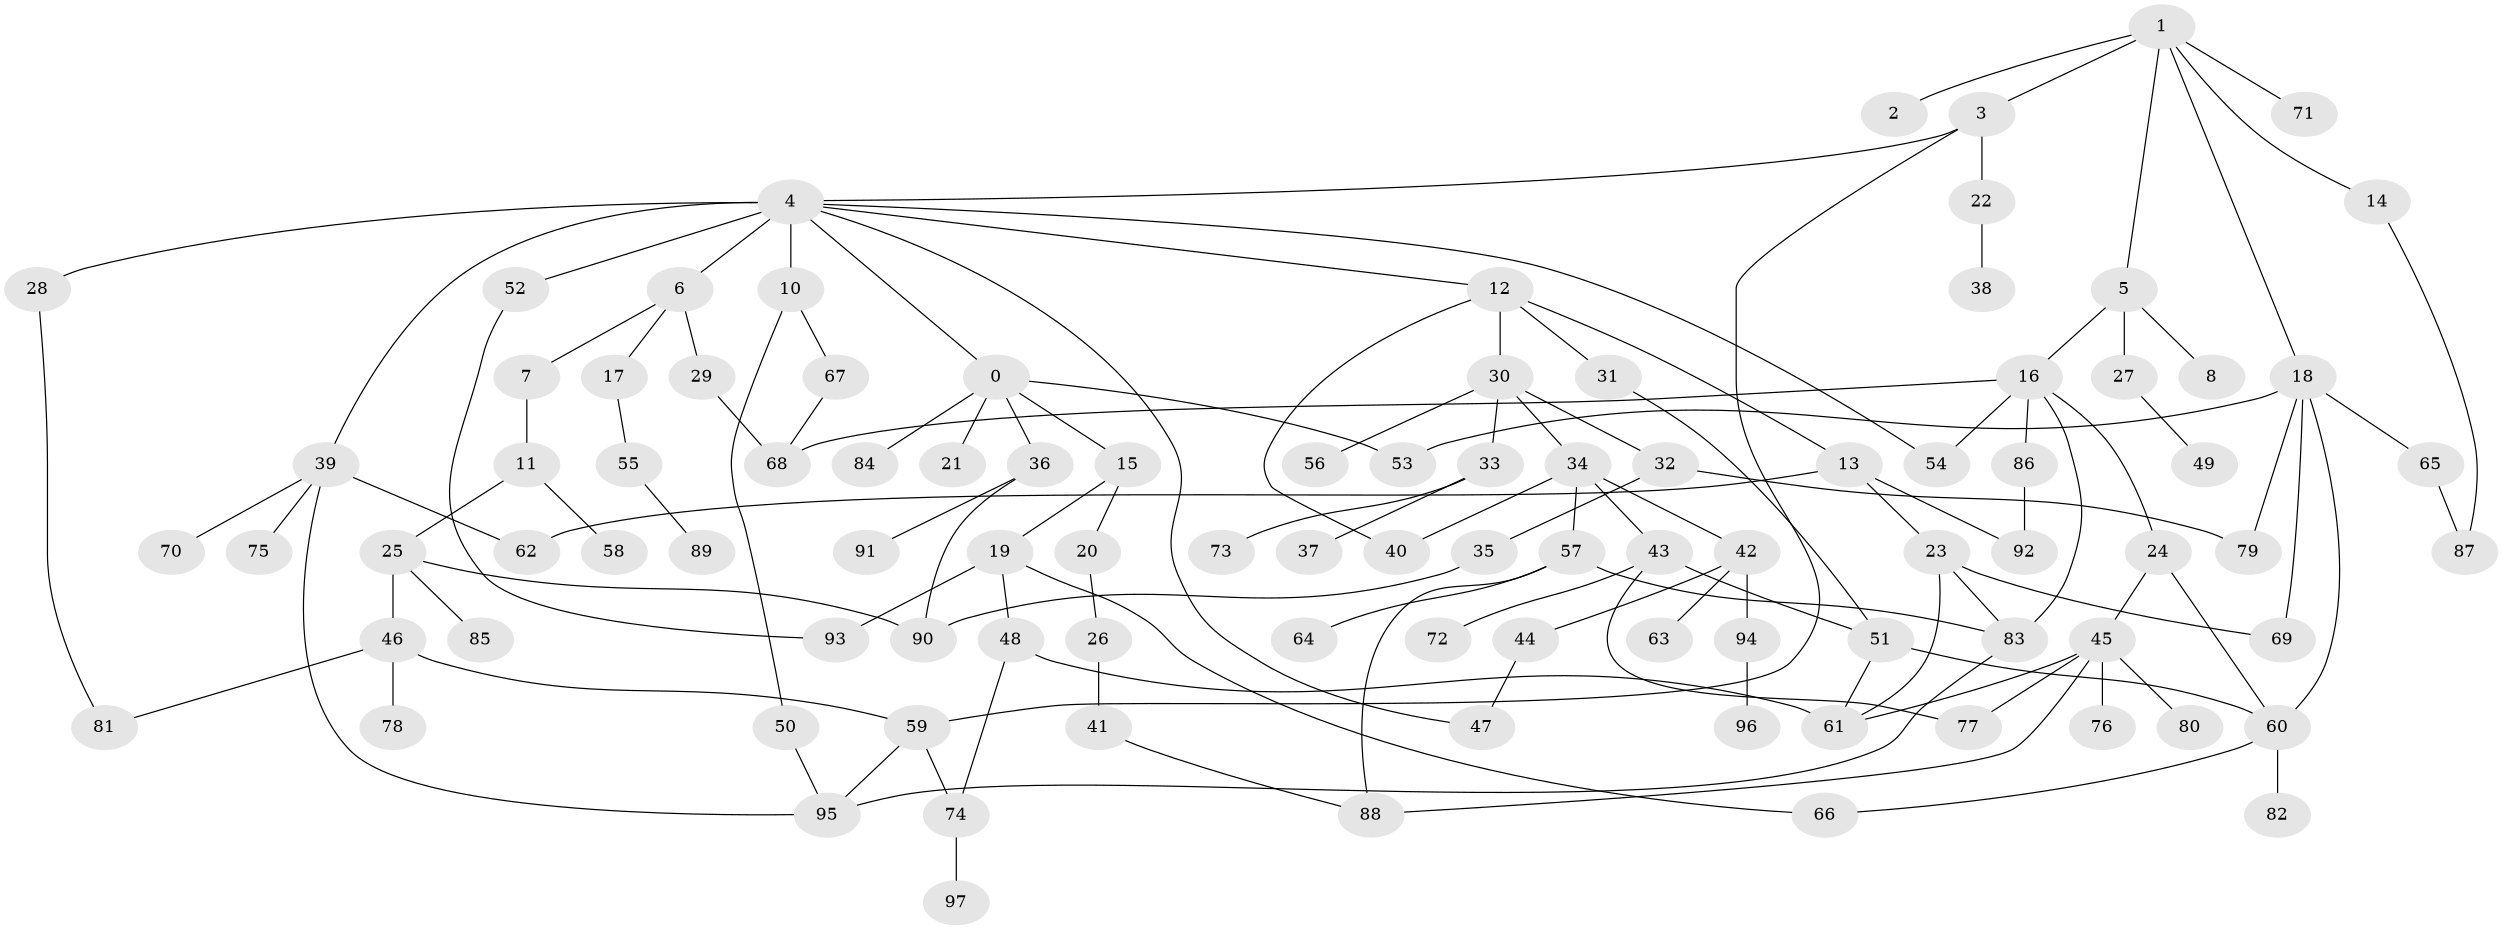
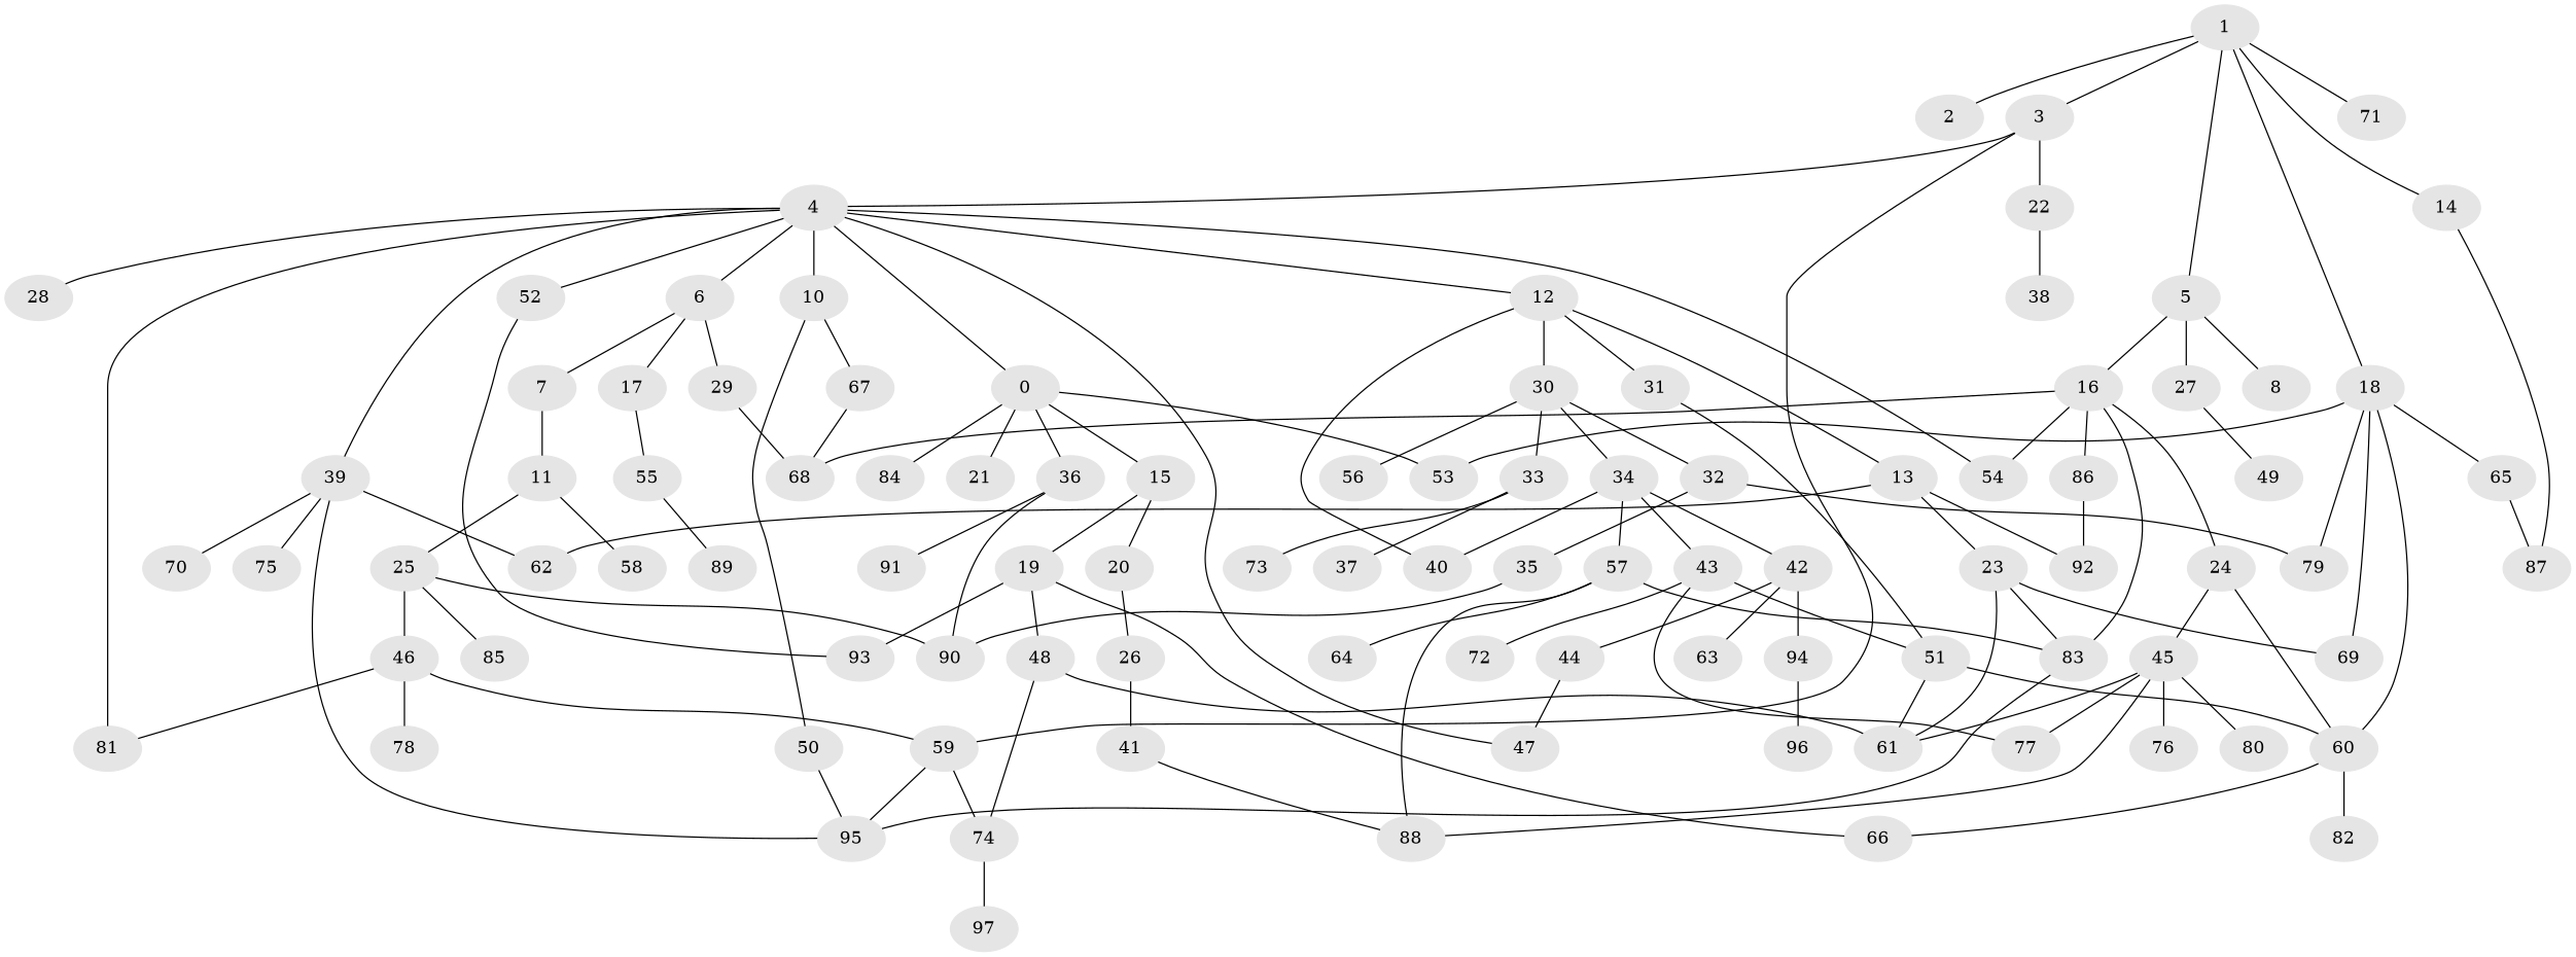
  graph {
    node [color=gray90 style=filled]
    1
    2
    3
    5
    14
    18
    71
    4
    22
    59
    8
    16
    27
    87
    53
    60
    65
    69
    79
    6
    n21 [label=0]
    10
    12
    28
    39
    47
    52
    54
    38
    95
    74
    7
    17
    29
    15
    21
    36
    84
    50
    67
    13
    30
    31
    40
    81
    62
    70
    75
    93
    24
    68
    83
    86
    49
    11
    55
    25
    58
    19
    20
    90
    91
    46
    85
    23
    92
    32
    33
    34
    56
    51
    61
    48
    66
    26
    45
    89
    82
    41
    88
    77
    76
    80
    78
    35
    37
    73
    42
    43
    57
    44
    63
    94
    72
    64
    96
    97
    1 -- 2
    1 -- 3
    1 -- 5
    1 -- 14
    1 -- 18
    1 -- 71
    3 -- 4
    3 -- 22
    3 -- 59
    5 -- 8
    5 -- 16
    5 -- 27
    14 -- 87
    18 -- 53
    18 -- 60
    18 -- 65
    18 -- 69
    18 -- 79
    4 -- 6
    4 -- n21
    4 -- 10
    4 -- 12
    4 -- 28
    4 -- 39
    4 -- 47
    4 -- 52
    4 -- 54
    22 -- 38
    59 -- 95
    59 -- 74
    16 -- 54
    16 -- 24
    16 -- 68
    16 -- 83
    16 -- 86
    27 -- 49
    60 -- 66
    60 -- 82
    65 -- 87
    6 -- 7
    6 -- 17
    6 -- 29
    n21 -- 53
    n21 -- 15
    n21 -- 21
    n21 -- 36
    n21 -- 84
    10 -- 50
    10 -- 67
    12 -- 13
    12 -- 30
    12 -- 31
    12 -- 40
-   28 -- 81
+   4 -- 81
    39 -- 95
    39 -- 62
    39 -- 70
    39 -- 75
    52 -- 93
    74 -- 97
    7 -- 11
    17 -- 55
    29 -- 68
    15 -- 19
    15 -- 20
    36 -- 90
    36 -- 91
    50 -- 95
    67 -- 68
    13 -- 62
    13 -- 23
    13 -- 92
    30 -- 32
    30 -- 33
    30 -- 34
    30 -- 56
    31 -- 51
    24 -- 60
    24 -- 45
    83 -- 95
    86 -- 92
    11 -- 25
    11 -- 58
    55 -- 89
    25 -- 90
    25 -- 46
    25 -- 85
    19 -- 93
    19 -- 48
    19 -- 66
    20 -- 26
    46 -- 59
    46 -- 81
    46 -- 78
    23 -- 69
    23 -- 83
    23 -- 61
    32 -- 79
    32 -- 35
    33 -- 37
    33 -- 73
    34 -- 40
    34 -- 42
    34 -- 43
    34 -- 57
    51 -- 60
    51 -- 61
    48 -- 74
    48 -- 61
    26 -- 41
    45 -- 61
    45 -- 88
    45 -- 77
    45 -- 76
    45 -- 80
    41 -- 88
    35 -- 90
    42 -- 44
    42 -- 63
    42 -- 94
    43 -- 51
    43 -- 77
    43 -- 72
    57 -- 83
    57 -- 88
    57 -- 64
    44 -- 47
    94 -- 96
  }
